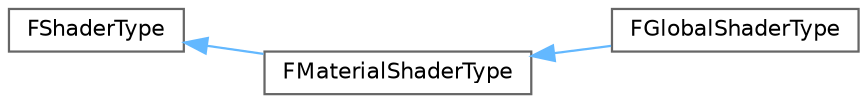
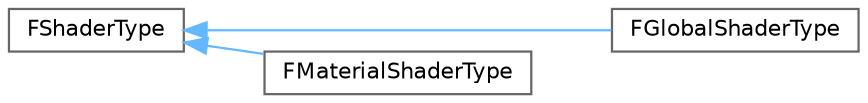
  digraph {
    rankdir=LR
    node [color=grey40 fillcolor=white fontname=Helvetica fontsize=10 shape=box style=filled]
    edge [color=steelblue1 dir=back fontname=Helvetica fontsize=10 labelfontname=Helvetica labelfontsize=10 style=solid]
    n1 [height=0.2 label=FShaderType width=0.4]
    n2 [height=0.2 label=FGlobalShaderType width=0.4]
    n3 [height=0.2 label=FMaterialShaderType width=0.4]
-   n3 -> n2
+   n1 -> n2
    n1 -> n3
  }
